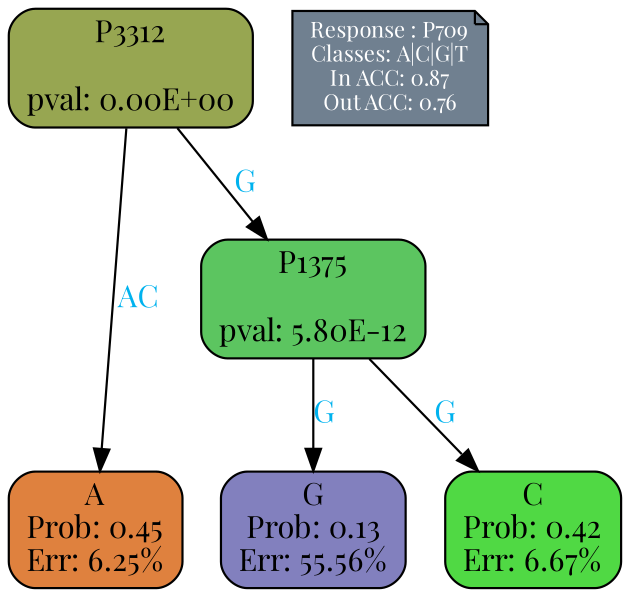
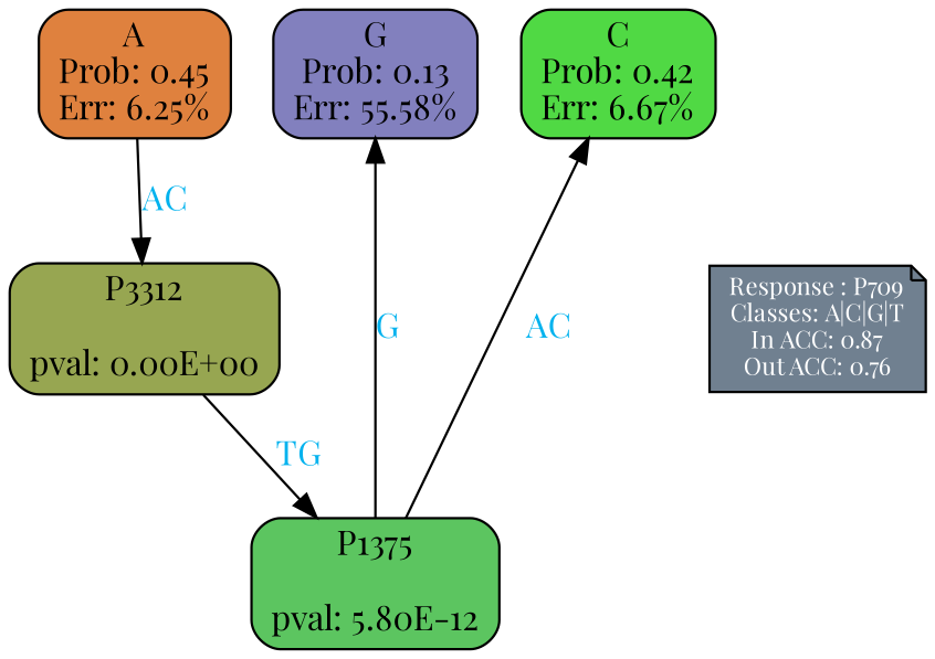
  digraph {
    fontname="Playfair Display"
    ranksep=equally
    splines=polylines
    node [color=black fontname="Playfair Display" shape=box style="filled, rounded"]
    edge [fontcolor=deepskyblue2 fontname="Playfair Display"]
    n1 [fillcolor="#df813e" label="A\nProb: 0.45\nErr: 6.25%"]
-   n2 [fillcolor="#8280be" label="G\nProb: 0.13\nErr: 55.56%"]
+   n2 [fillcolor="#8280be" label="G\nProb: 0.13\nErr: 55.58%"]
    n3 [fillcolor="#50d944" label="C\nProb: 0.42\nErr: 6.67%"]
    n4 [align=left fillcolor=slategray fontcolor=white fontsize=10 label="Response : P709\nClasses: A|C|G|T\nIn ACC: 0.87\nOut ACC: 0.76\n" shape=note style=filled]
    n5 [fillcolor="#97a651" label="P3312\n\npval: 0.00E+00"]
    n6 [fillcolor="#5cc560" label="P1375\n\npval: 5.80E-12"]
    subgraph sub_1 {
      rank=same
      n1
      n2
      n3
    }
    subgraph sub_2 {
      rank=same
      n4
      n5
    }
-   n5 -> n1 [label=AC]
-   n5 -> n6 [label=G]
+   n1 -> n5 [label=AC]
+   n5 -> n6 [label=TG]
    n6 -> n2 [label=G]
-   n6 -> n3 [label=G]
+   n6 -> n3 [label=AC]
  }
